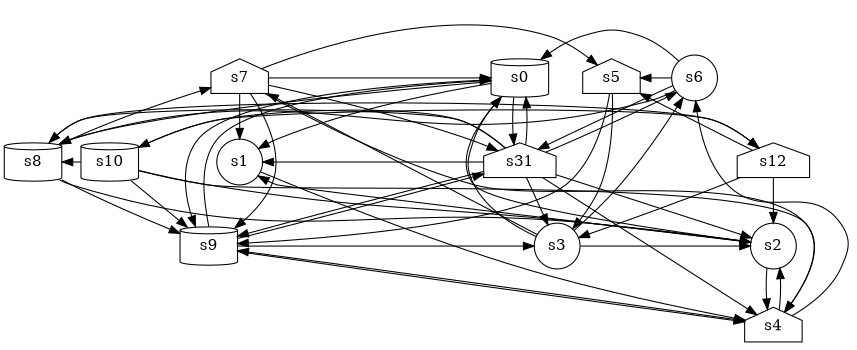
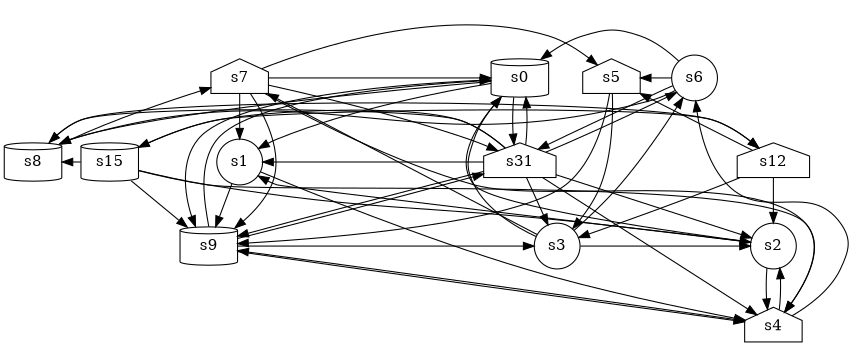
  digraph {
    node [player=1 shape=house]
    s0 [shape=cylinder]
    s1 [player=0 shape=circle]
    s8 [shape=cylinder]
    s9 [shape=cylinder]
    n5 [label=s31]
    s4
    s12
    s2 [player=0 shape=circle]
    s7 [player=0]
    s3 [player=0 shape=circle]
    s6 [shape=circle]
-   s10 [shape=cylinder]
+   s10 [shape=cylinder label=s15]
    s5 [player=0]
    s0 -> s1 [constraint="time % 2 == 1"]
    s0 -> s8 [constraint="time == 3 || time == 18 || time == 20"]
    s0 -> s9 [constraint="time % 8 == 7"]
    s0 -> n5
-   s8 -> s9
+   s1 -> s9
    s1 -> s4 [constraint="time % 2 == 1 && time % 3 == 1"]
    s8 -> s12 [constraint="time == 1"]
-   s8 -> s2 [constraint="time % 3 == 0 && time % 5 == 1"]
    s8 -> s7 [constraint="!(time % 3 == 1)"]
    s9 -> s0 [constraint="time % 3 == 2 && time % 5 == 4"]
    s9 -> n5 [constraint="!(time % 3 == 1)"]
    s9 -> s4 [constraint="time % 3 == 1 || time % 3 == 1"]
    s9 -> s3 [constraint="time == 9 || time == 11 || time == 19"]
    n5 -> s0 [constraint="time == 11 || time == 15 || time == 17"]
    n5 -> s1 [constraint="time % 2 == 0"]
    n5 -> s8 [constraint="time % 4 == 3 && time % 4 == 2"]
    n5 -> s9
    n5 -> s4 [constraint="!(time % 4 == 1)"]
    n5 -> s2 [constraint="!(time % 6 == 1)"]
    n5 -> s3
    n5 -> s6 [constraint="time == 4 || time == 10"]
    n5 -> s10 [constraint="time % 2 == 1 || time % 4 == 3"]
    s4 -> s9 [constraint="time % 5 == 0"]
    s4 -> s2
    s4 -> s6 [constraint="time == 2 || time == 3 || time == 12 || time == 14 || time == 17"]
    s12 -> s2
    s12 -> s3
    s12 -> s5 [constraint="time % 4 == 0 || time % 5 == 2"]
    s2 -> s0 [constraint="time % 4 == 3 && time % 5 == 1"]
    s2 -> s1 [constraint="time % 6 == 2"]
    s2 -> s4
    s7 -> s0 [constraint="time % 2 == 0 && time % 5 == 4"]
    s7 -> s1
    s7 -> s9 [constraint="time == 16"]
    s7 -> n5 [constraint="time % 2 == 0"]
    s7 -> s4 [constraint="time % 2 == 0"]
    s7 -> s5 [constraint="time % 3 == 0 && time % 3 == 1"]
    s3 -> s0 [constraint="time % 2 == 1 && time % 3 == 1"]
    s3 -> s2 [constraint="!(time % 2 == 0)"]
    s3 -> s7 [constraint="!(time % 2 == 1)"]
    s3 -> s6 [constraint="time % 2 == 0 && time % 5 == 2"]
    s6 -> s0 [constraint="time == 12 || time == 16 || time == 20 || time == 24"]
    s6 -> s8 [constraint="time % 8 == 4"]
    s6 -> n5 [constraint="time == 8 || time == 20"]
    s6 -> s5 [constraint="time % 4 == 0 && time % 4 == 2"]
    s10 -> s8 [constraint="time % 5 == 3"]
    s10 -> s9
    s10 -> s4 [constraint="time % 3 == 2 && time % 5 == 3"]
    s10 -> s12 [constraint="time % 2 == 0"]
    s10 -> s2 [constraint="!(time % 4 == 0)"]
    s5 -> s9 [constraint="time % 4 == 3"]
    s5 -> s3 [constraint="!(time % 3 == 0)"]
  }
